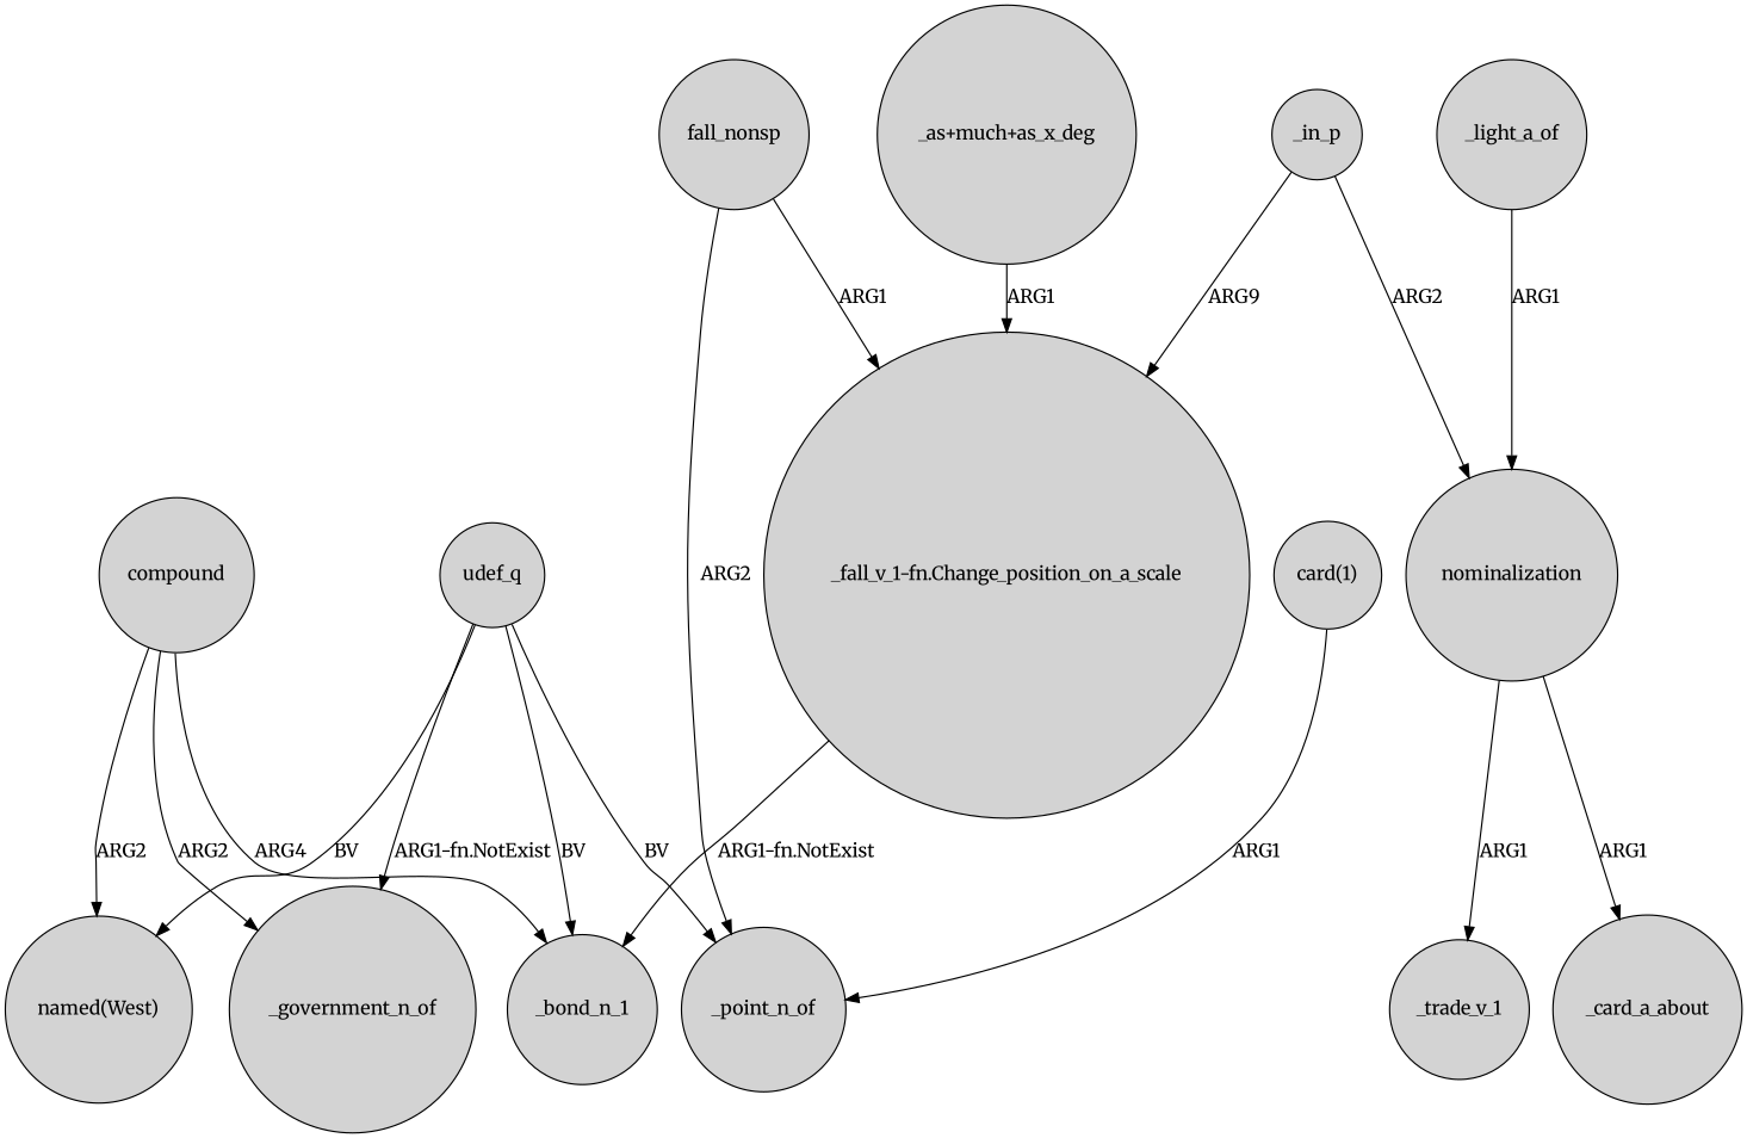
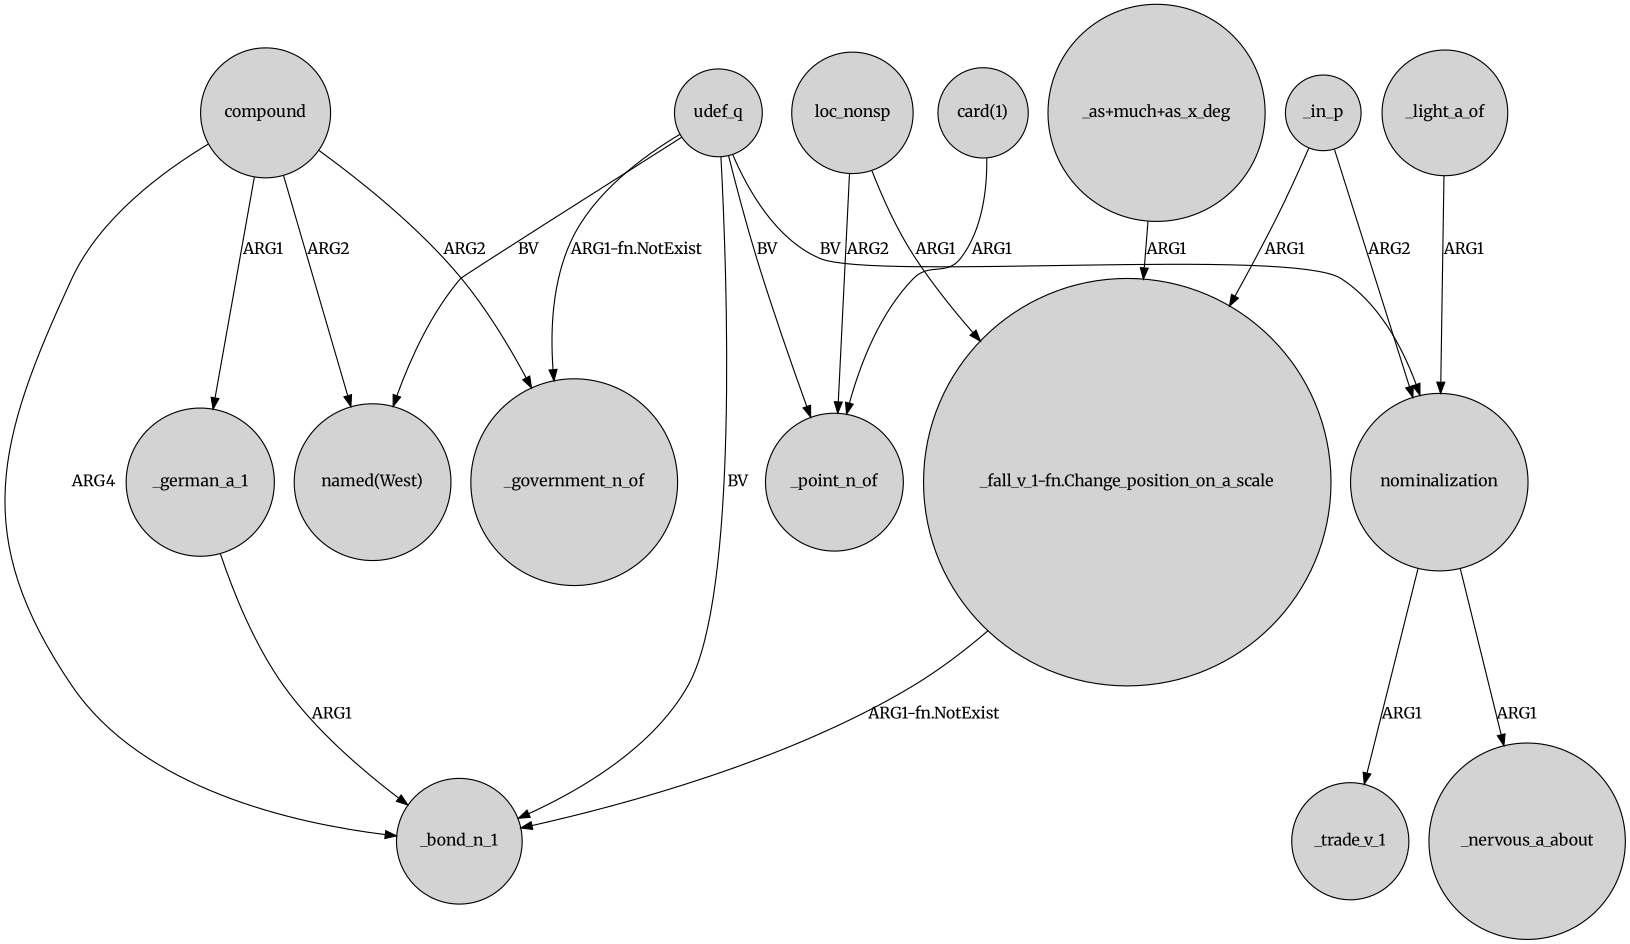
  digraph {
    fontname=Merriweather
    node [fontname=Merriweather shape=circle style=filled]
    edge [fontname=Merriweather]
    compound
    "named(West)"
    _government_n_of
    _bond_n_1
-   loc_nonsp [label=fall_nonsp]
+   _german_a_1
+   loc_nonsp
    _point_n_of
    "_fall_v_1-fn.Change_position_on_a_scale"
    udef_q
    nominalization
    _trade_v_1
-   _nervous_a_about [label=_card_a_about]
+   _nervous_a_about
    "card(1)"
    "_as+much+as_x_deg"
    _light_a_of
    _in_p
    compound -> "named(West)" [label=ARG2]
    compound -> _government_n_of [label=ARG2]
    compound -> _bond_n_1 [label=ARG4]
+   compound -> _german_a_1 [label=ARG1]
+   _german_a_1 -> _bond_n_1 [label=ARG1]
    loc_nonsp -> _point_n_of [label=ARG2]
    loc_nonsp -> "_fall_v_1-fn.Change_position_on_a_scale" [label=ARG1]
    "_fall_v_1-fn.Change_position_on_a_scale" -> _bond_n_1 [label="ARG1-fn.NotExist"]
    udef_q -> "named(West)" [label=BV]
    udef_q -> _government_n_of [label="ARG1-fn.NotExist"]
    udef_q -> _bond_n_1 [label=BV]
    udef_q -> _point_n_of [label=BV]
+   udef_q -> nominalization [label=BV]
    nominalization -> _trade_v_1 [label=ARG1]
    nominalization -> _nervous_a_about [label=ARG1]
    "card(1)" -> _point_n_of [label=ARG1]
    "_as+much+as_x_deg" -> "_fall_v_1-fn.Change_position_on_a_scale" [label=ARG1]
    _light_a_of -> nominalization [label=ARG1]
-   _in_p -> "_fall_v_1-fn.Change_position_on_a_scale" [label=ARG9]
+   _in_p -> "_fall_v_1-fn.Change_position_on_a_scale" [label=ARG1]
    _in_p -> nominalization [label=ARG2]
  }
